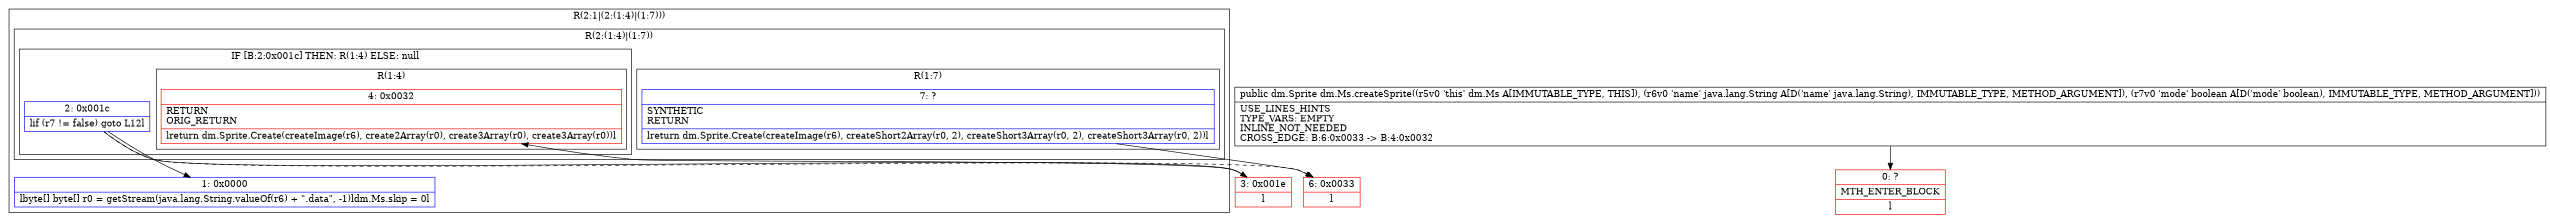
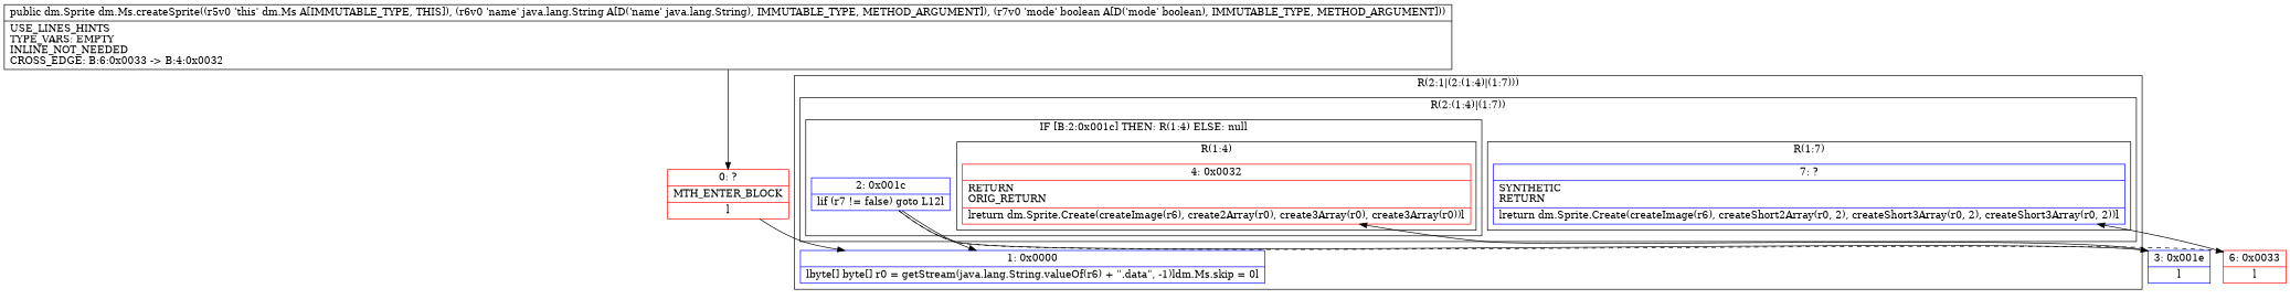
  digraph {
    node [color=red shape=record]
    n1 [label="{4\:\ 0x0032|RETURN\lORIG_RETURN\l|lreturn dm.Sprite.Create(createImage(r6), create2Array(r0), create3Array(r0), create3Array(r0))l}"]
    n2 [color=blue label="{2\:\ 0x001c|lif (r7 != false) goto L12l}"]
    n3 [color=blue label="{7\:\ ?|SYNTHETIC\lRETURN\l|lreturn dm.Sprite.Create(createImage(r6), createShort2Array(r0, 2), createShort3Array(r0, 2), createShort3Array(r0, 2))l}"]
    n4 [color=blue label="{1\:\ 0x0000|lbyte[] byte[] r0 = getStream(java.lang.String.valueOf(r6) + \".data\", \-1)ldm.Ms.skip = 0l}"]
-   n5 [label="{3\:\ 0x001e|l}"]
+   n5 [color=blue label="{3\:\ 0x001e|l}"]
    n6 [label="{6\:\ 0x0033|l}"]
    n7 [label="{0\:\ ?|MTH_ENTER_BLOCK\l|l}"]
    n8 [label="{public dm.Sprite dm.Ms.createSprite((r5v0 'this' dm.Ms A[IMMUTABLE_TYPE, THIS]), (r6v0 'name' java.lang.String A[D('name' java.lang.String), IMMUTABLE_TYPE, METHOD_ARGUMENT]), (r7v0 'mode' boolean A[D('mode' boolean), IMMUTABLE_TYPE, METHOD_ARGUMENT]))  | USE_LINES_HINTS\lTYPE_VARS: EMPTY\lINLINE_NOT_NEEDED\lCROSS_EDGE: B:6:0x0033 \-\> B:4:0x0032\l}" color=""]
    subgraph cluster_1 {
      label="R(2:1|(2:(1:4)|(1:7)))"
      n4
      subgraph cluster_2 {
        label="R(2:(1:4)|(1:7))"
        subgraph cluster_3 {
          label="IF [B:2:0x001c] THEN: R(1:4) ELSE: null"
          n2
          subgraph cluster_4 {
            label="R(1:4)"
            n1
          }
        }
        subgraph cluster_5 {
          label="R(1:7)"
          n3
        }
      }
    }
    n2 -> n4
    n2 -> n5
    n2 -> n6 [style=dashed]
    n5 -> n1
-   n3 -> n6
+   n6 -> n3
+   n7 -> n4
    n8 -> n7
  }
